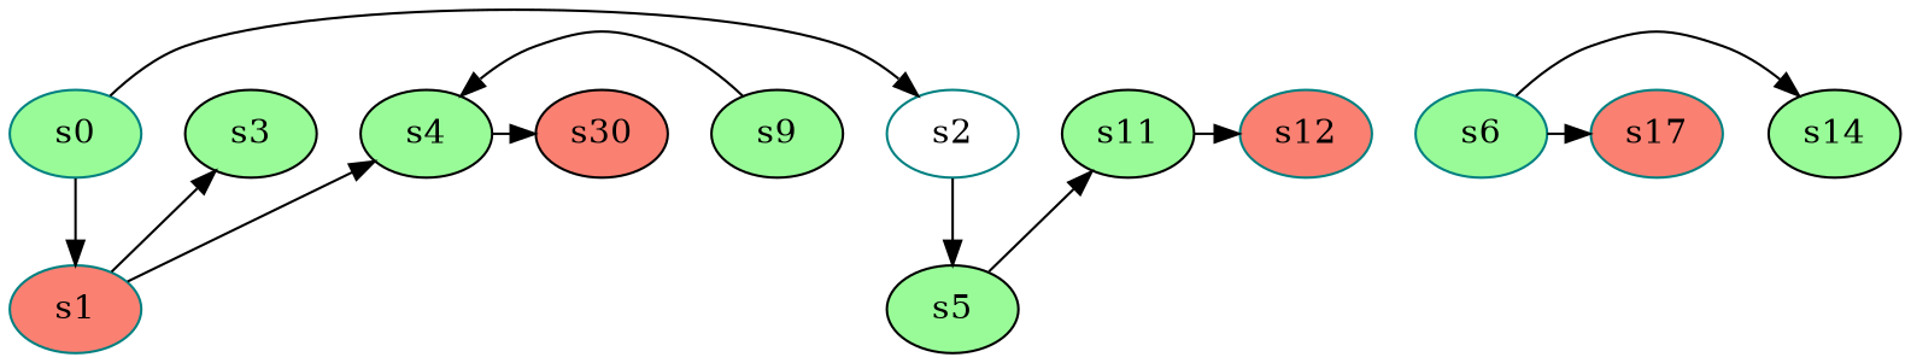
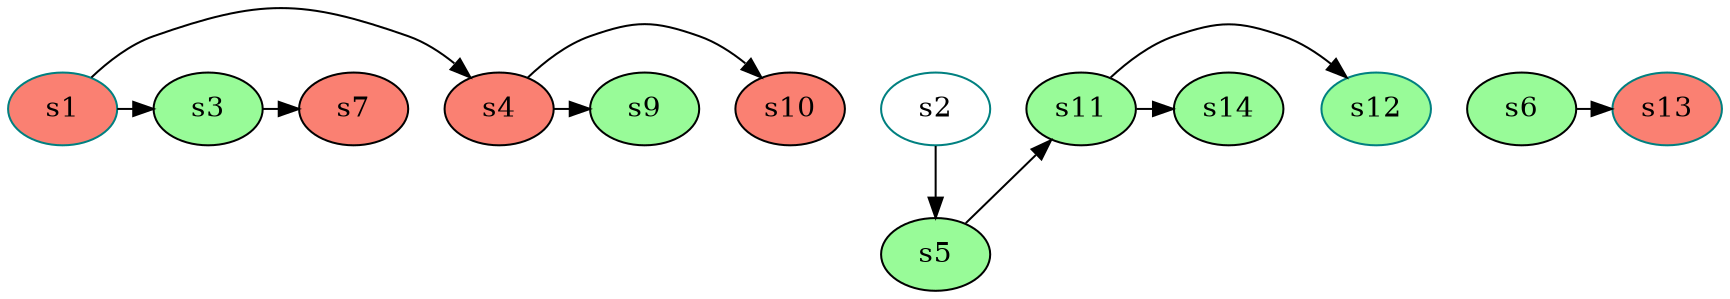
  digraph {
    node [color=black fillcolor=palegreen player=0 style=filled]
-   s0 [color=teal]
    s1 [color=teal fillcolor=salmon player=1]
    s2 [color=teal fillcolor=white]
    s3
-   s4 [player=1]
+   s4 [fillcolor=salmon player=1]
    s5 [player=1]
+   s7 [fillcolor=salmon player=1]
    s9
-   s10 [fillcolor=salmon label=s30]
+   s10 [fillcolor=salmon]
    s11 [player=1]
-   s6 [color=teal]
-   s13 [color=teal fillcolor=salmon label=s17]
+   s6
+   s13 [color=teal fillcolor=salmon]
    s14
-   s12 [color=teal fillcolor=salmon player=1]
-   s0 -> s1
-   s0 -> s2 [constraint="time % 5 == 2"]
+   s12 [color=teal player=1]
    s1 -> s3 [constraint="time % 4 == 0 || time % 3 == 1"]
    s1 -> s4 [constraint="time == 1 || time == 6 || time == 9"]
    s2 -> s5
-   s9 -> s4 [constraint="time == 8 || time == 9 || time == 11 || time == 14"]
+   s3 -> s7 [constraint="!(time % 3 == 0)"]
+   s4 -> s9 [constraint="time == 8 || time == 9 || time == 11 || time == 14"]
    s4 -> s10 [constraint="!(time % 5 == 0)"]
    s5 -> s11 [constraint="!(time % 4 == 0)"]
    s11 -> s12 [constraint="!(time % 3 == 0)"]
    s6 -> s13 [constraint="time == 0"]
-   s6 -> s14 [constraint="time % 6 == 4"]
+   s11 -> s14 [constraint="time % 6 == 4"]
  }
